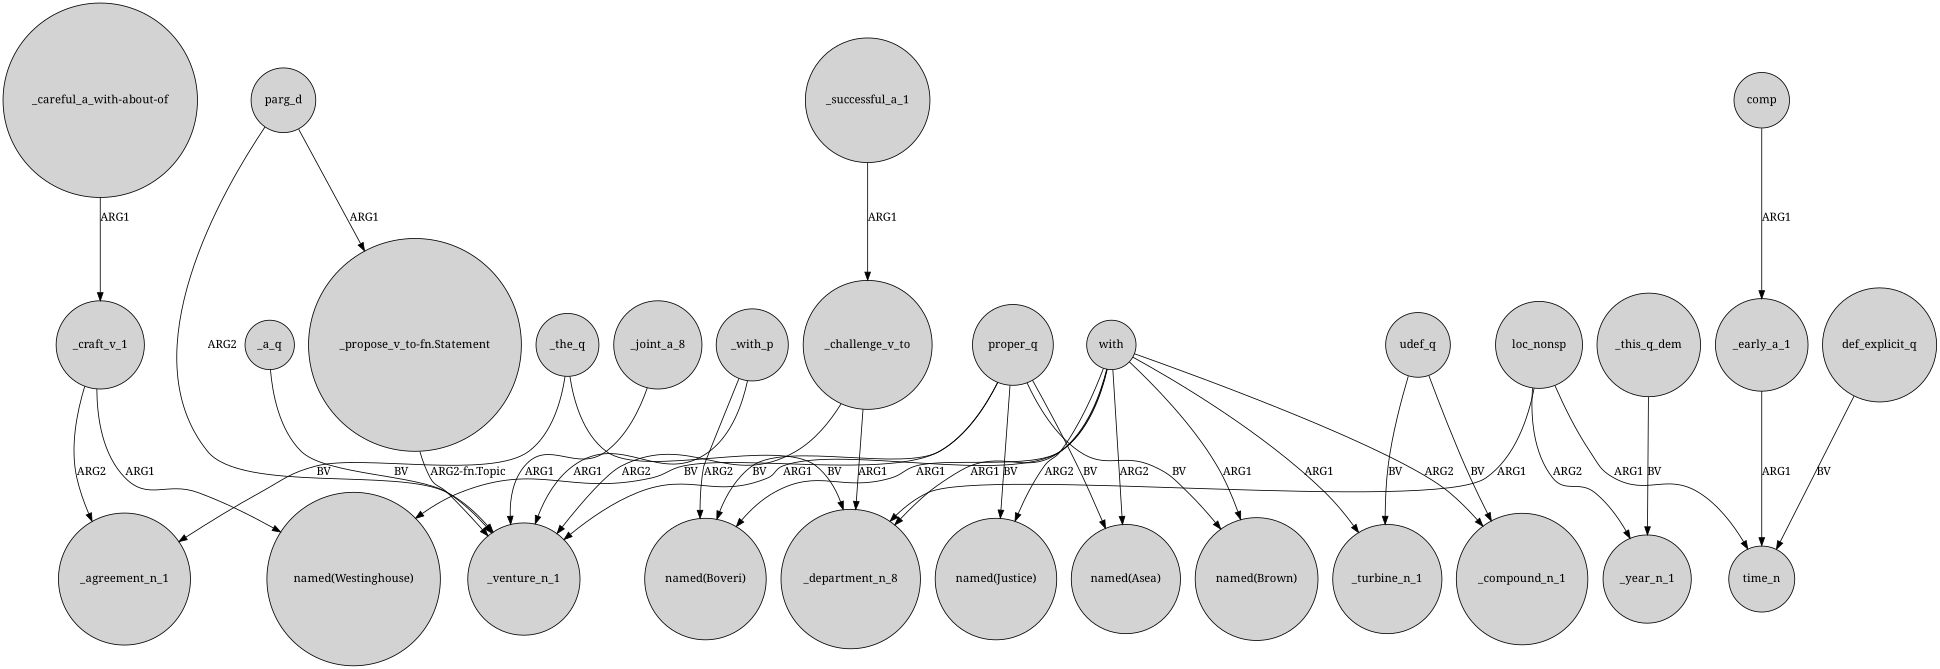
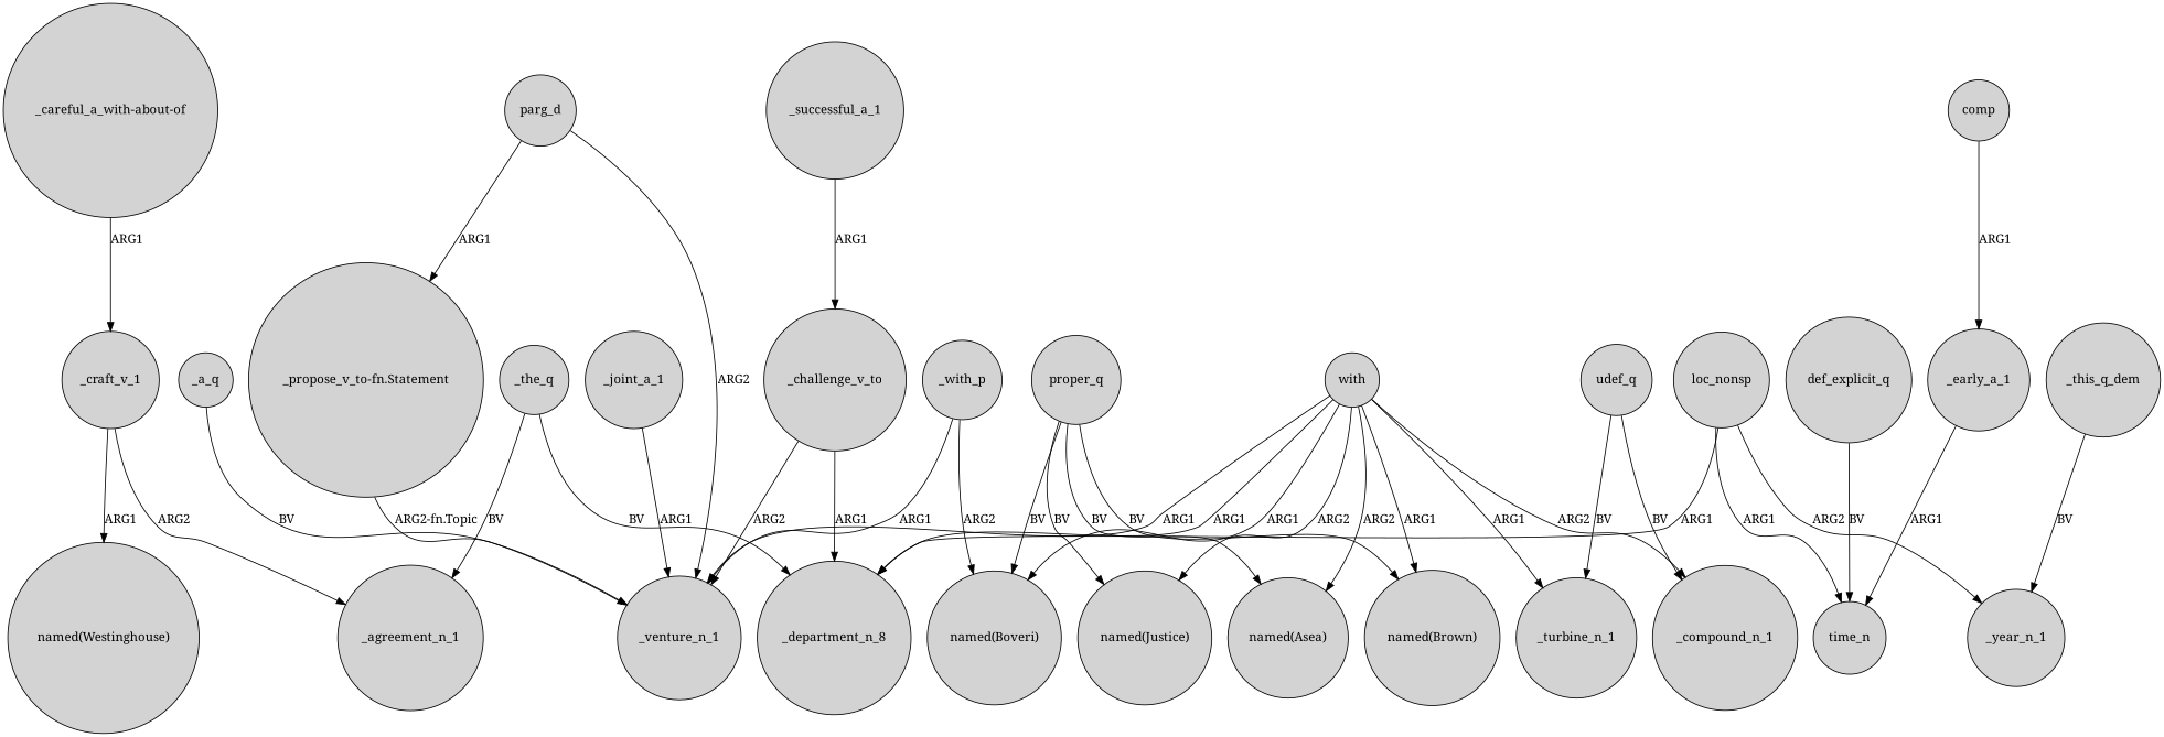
  digraph {
    fontname="Noto Serif"
    node [fontname="Noto Serif" shape=circle style=filled]
    edge [fontname="Noto Serif"]
    _craft_v_1
    "named(Westinghouse)"
    _agreement_n_1
    n4 [label=with]
    _venture_n_1
    _turbine_n_1
    "named(Asea)"
    "named(Boveri)"
    n9 [label=_department_n_8]
    n10 [label=_compound_n_1]
    "named(Brown)"
    "named(Justice)"
-   _joint_a_1 [label=_joint_a_8]
+   _joint_a_1
    def_explicit_q
    time_n
    proper_q
    _challenge_v_to
    udef_q
    _successful_a_1
    parg_d
    "_propose_v_to-fn.Statement"
    loc_nonsp
    _year_n_1
    _the_q
    "_careful_a_with-about-of"
    _with_p
    _early_a_1
    _a_q
    comp
    _this_q_dem
    _craft_v_1 -> "named(Westinghouse)" [label=ARG1]
    _craft_v_1 -> _agreement_n_1 [label=ARG2]
    n4 -> _venture_n_1 [label=ARG1]
    n4 -> _turbine_n_1 [label=ARG1]
    n4 -> "named(Asea)" [label=ARG2]
    n4 -> "named(Boveri)" [label=ARG1]
    n4 -> n9 [label=ARG1]
    n4 -> n10 [label=ARG2]
    n4 -> "named(Brown)" [label=ARG1]
    n4 -> "named(Justice)" [label=ARG2]
    _joint_a_1 -> _venture_n_1 [label=ARG1]
    def_explicit_q -> time_n [label=BV]
-   proper_q -> "named(Westinghouse)" [label=BV]
    proper_q -> "named(Asea)" [label=BV]
    proper_q -> "named(Boveri)" [label=BV]
    proper_q -> "named(Brown)" [label=BV]
    proper_q -> "named(Justice)" [label=BV]
    _challenge_v_to -> _venture_n_1 [label=ARG2]
    _challenge_v_to -> n9 [label=ARG1]
    udef_q -> _turbine_n_1 [label=BV]
    udef_q -> n10 [label=BV]
    _successful_a_1 -> _challenge_v_to [label=ARG1]
    parg_d -> _venture_n_1 [label=ARG2]
    parg_d -> "_propose_v_to-fn.Statement" [label=ARG1]
    "_propose_v_to-fn.Statement" -> _venture_n_1 [label="ARG2-fn.Topic"]
    loc_nonsp -> n9 [label=ARG1]
    loc_nonsp -> time_n [label=ARG1]
    loc_nonsp -> _year_n_1 [label=ARG2]
    _the_q -> _agreement_n_1 [label=BV]
    _the_q -> n9 [label=BV]
    "_careful_a_with-about-of" -> _craft_v_1 [label=ARG1]
    _with_p -> _venture_n_1 [label=ARG1]
    _with_p -> "named(Boveri)" [label=ARG2]
    _early_a_1 -> time_n [label=ARG1]
    _a_q -> _venture_n_1 [label=BV]
    comp -> _early_a_1 [label=ARG1]
    _this_q_dem -> _year_n_1 [label=BV]
  }
